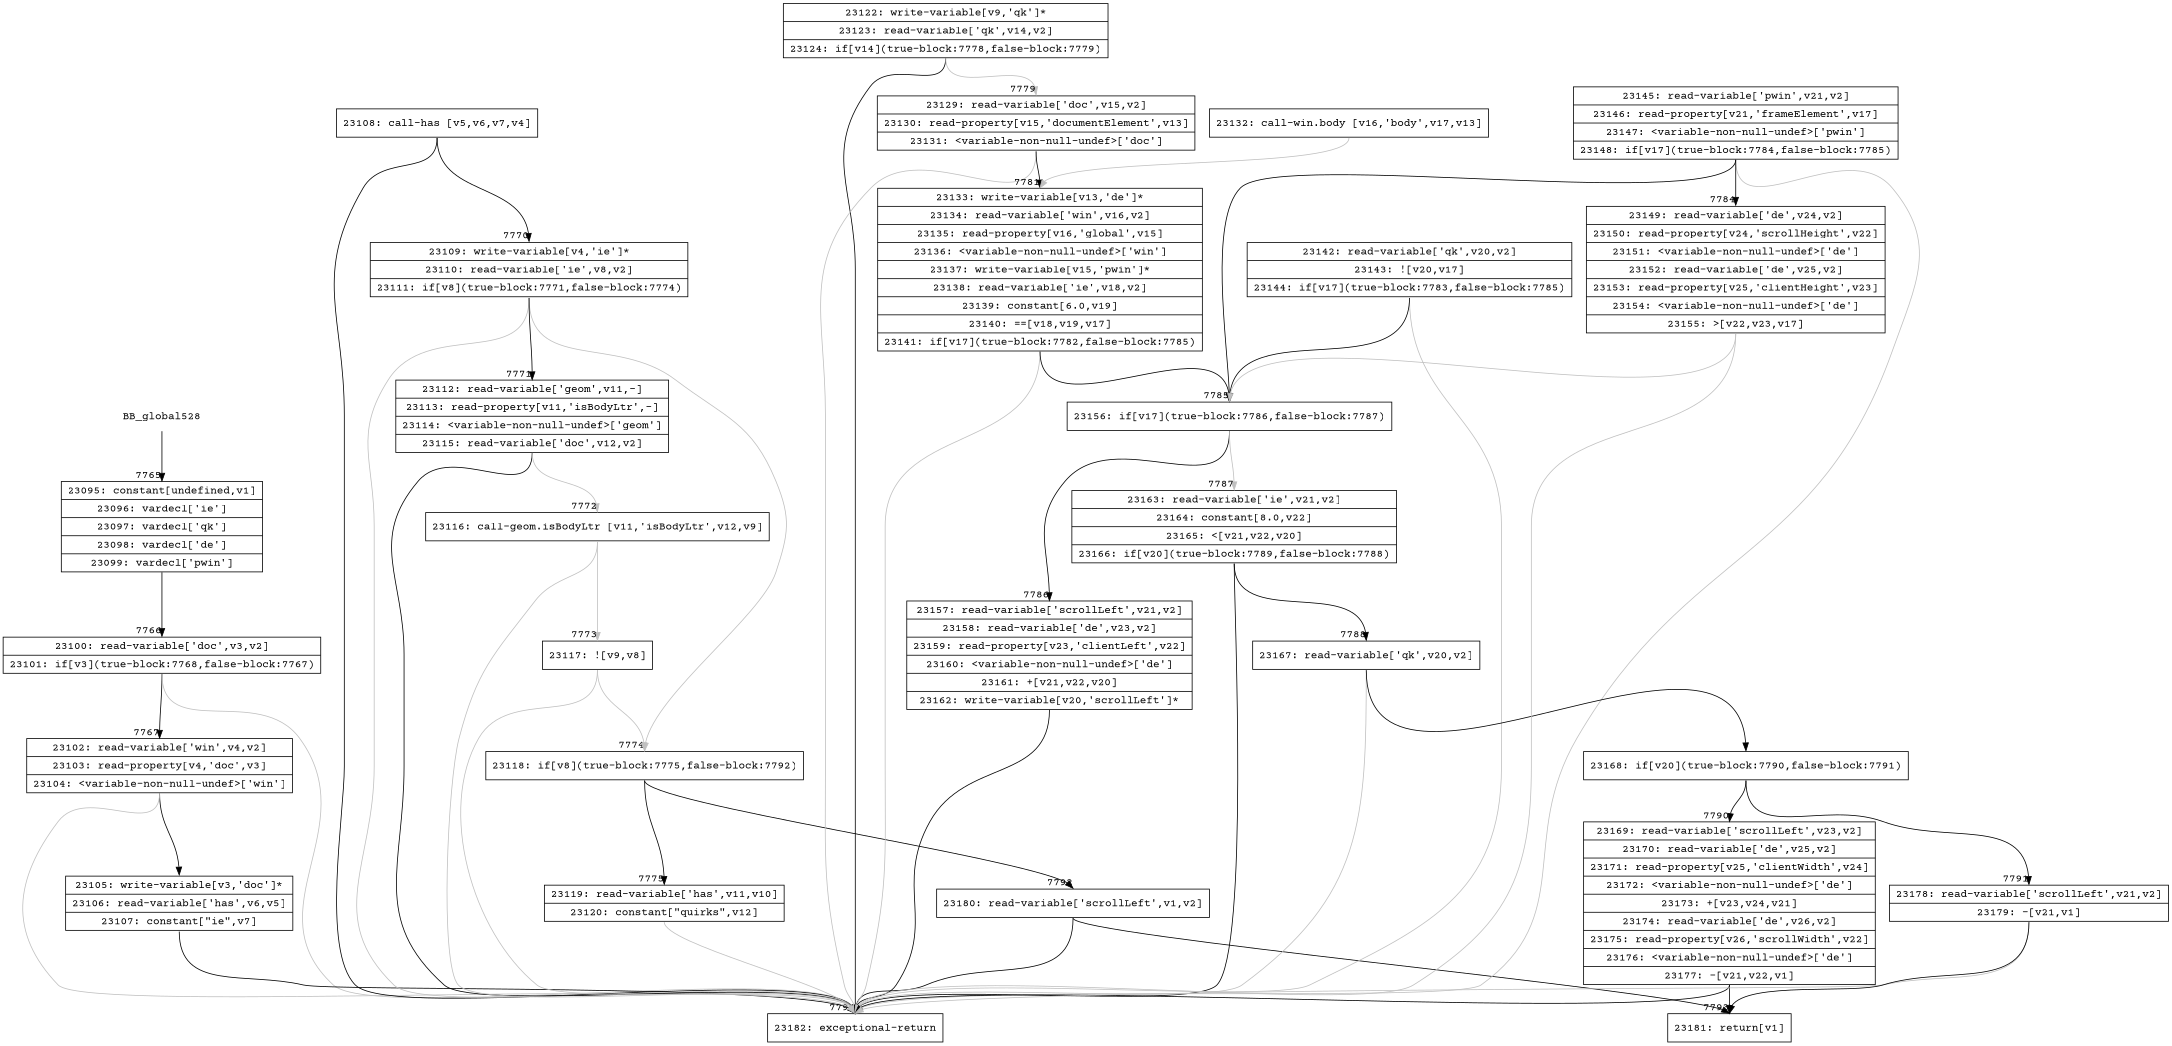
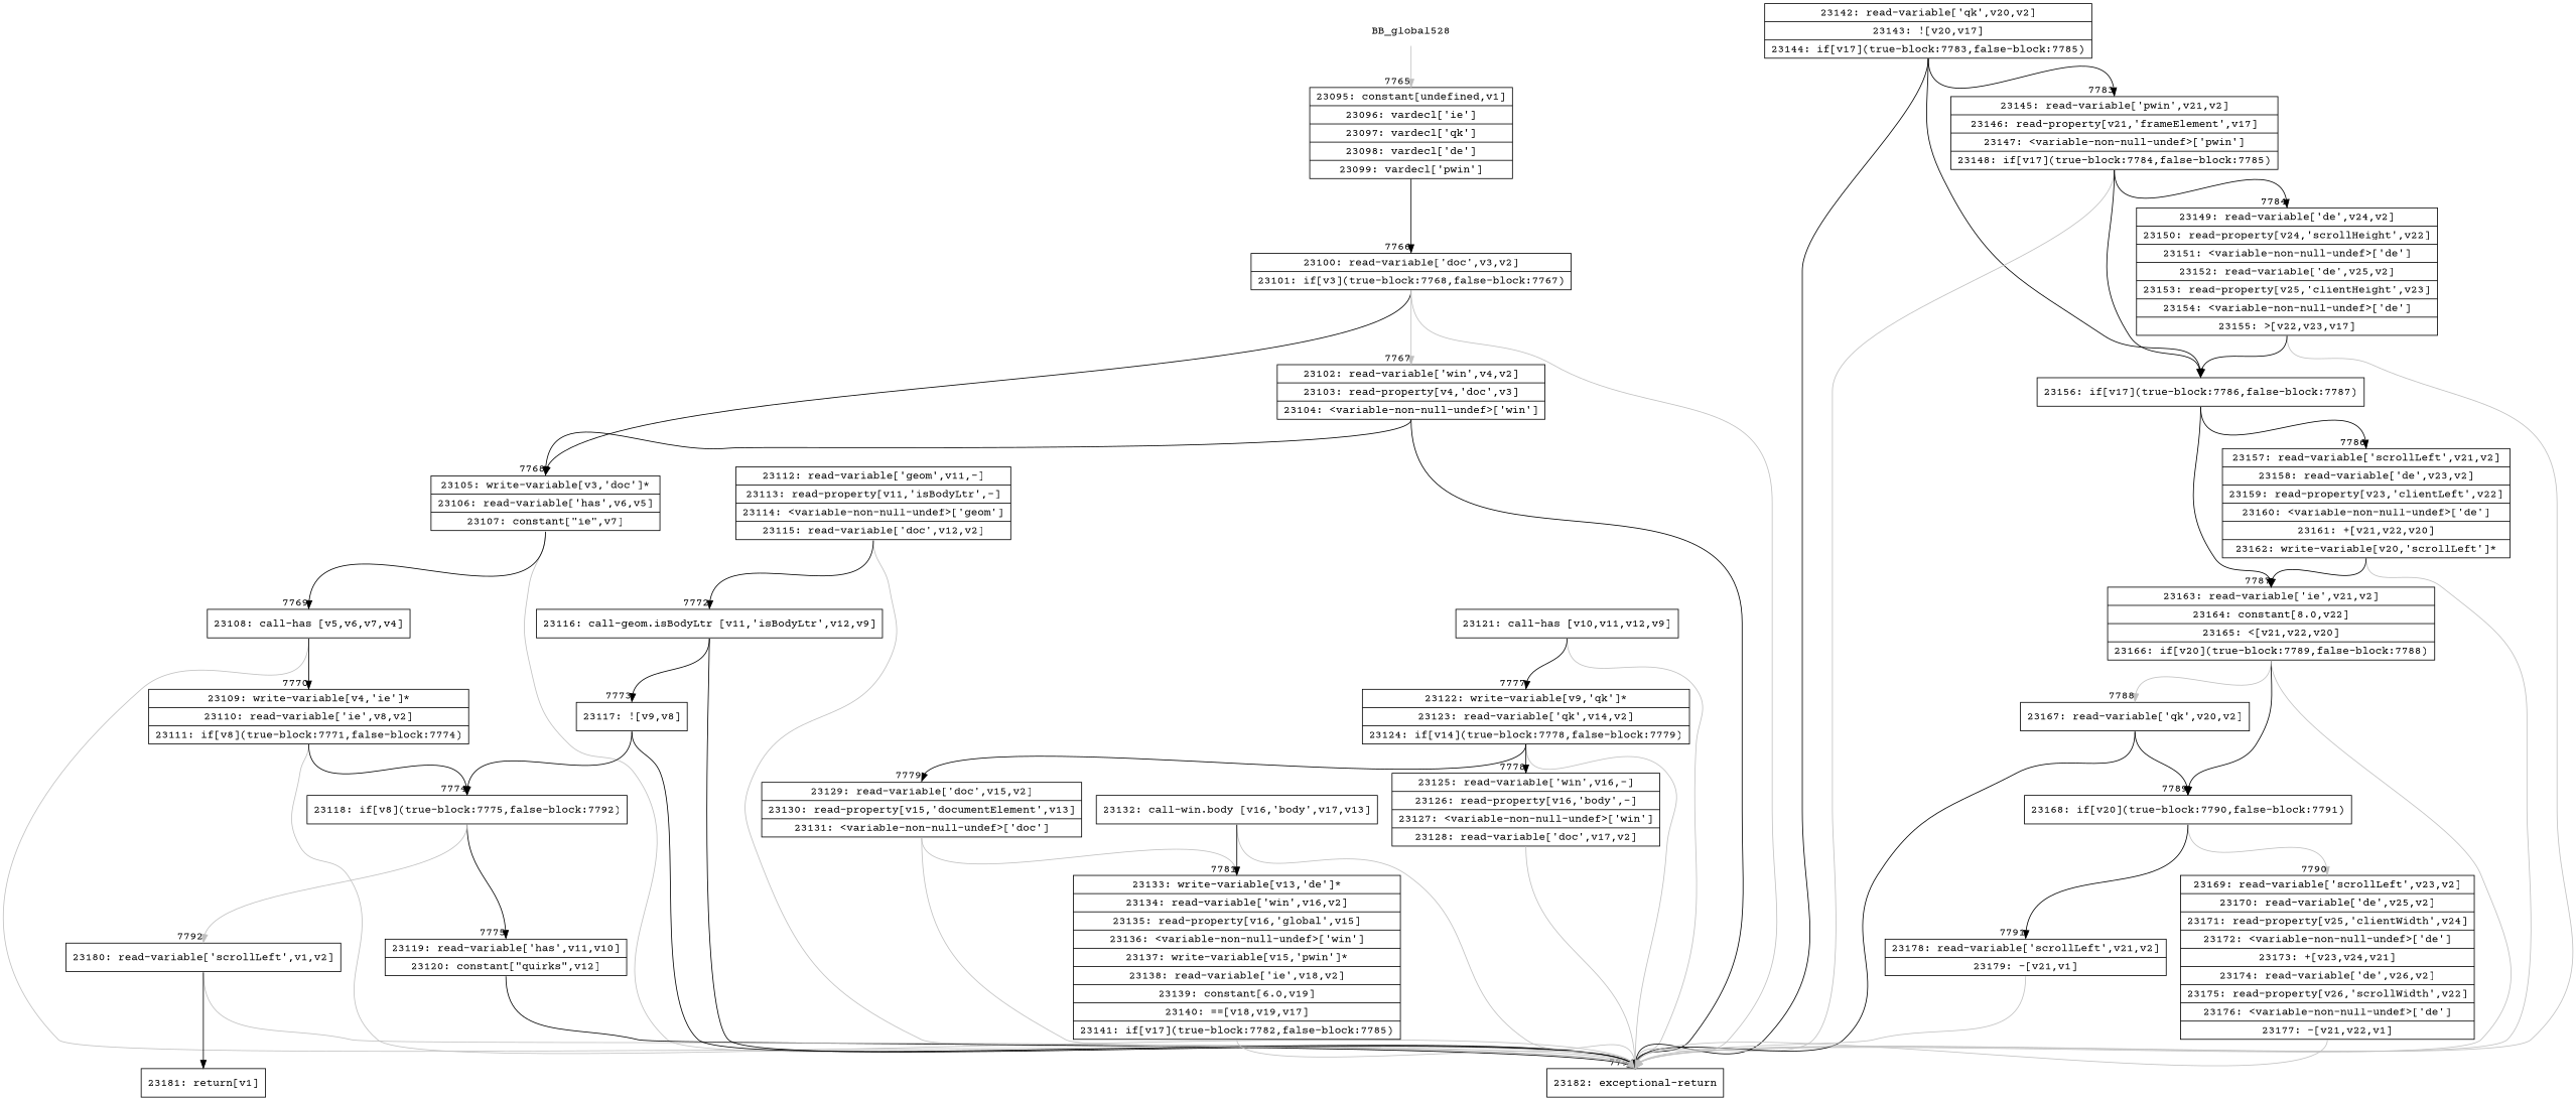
  digraph {
    fontname="Courier Prime"
    rankdir=TD
    node [fontname="Courier Prime" shape=record]
    edge [fontname="Courier Prime" headport=n tailport=s]
    n1 [label=BB_global528 shape=none]
    n2 [label="{23095: constant[undefined,v1]|23096: vardecl['ie']|23097: vardecl['qk']|23098: vardecl['de']|23099: vardecl['pwin']}"]
    n3 [label="{23100: read-variable['doc',v3,v2]|23101: if[v3](true-block:7768,false-block:7767)}"]
    n4 [label="{23105: write-variable[v3,'doc']*|23106: read-variable['has',v6,v5]|23107: constant[\"ie\",v7]}"]
    n5 [label="{23102: read-variable['win',v4,v2]|23103: read-property[v4,'doc',v3]|23104: \<variable-non-null-undef\>['win']}"]
    n6 [label="{23182: exceptional-return}"]
    n7 [label="{23108: call-has [v5,v6,v7,v4]}"]
    n8 [label="{23109: write-variable[v4,'ie']*|23110: read-variable['ie',v8,v2]|23111: if[v8](true-block:7771,false-block:7774)}"]
    n9 [label="{23118: if[v8](true-block:7775,false-block:7792)}"]
    n10 [label="{23112: read-variable['geom',v11,-]|23113: read-property[v11,'isBodyLtr',-]|23114: \<variable-non-null-undef\>['geom']|23115: read-variable['doc',v12,v2]}"]
    n11 [label="{23119: read-variable['has',v11,v10]|23120: constant[\"quirks\",v12]}"]
    n12 [label="{23180: read-variable['scrollLeft',v1,v2]}"]
    n13 [label="{23116: call-geom.isBodyLtr [v11,'isBodyLtr',v12,v9]}"]
    n14 [label="{23181: return[v1]}"]
    n15 [label="{23117: ![v9,v8]}"]
+   n16 [label="{23121: call-has [v10,v11,v12,v9]}"]
    n17 [label="{23122: write-variable[v9,'qk']*|23123: read-variable['qk',v14,v2]|23124: if[v14](true-block:7778,false-block:7779)}"]
+   n18 [label="{23125: read-variable['win',v16,-]|23126: read-property[v16,'body',-]|23127: \<variable-non-null-undef\>['win']|23128: read-variable['doc',v17,v2]}"]
    n19 [label="{23129: read-variable['doc',v15,v2]|23130: read-property[v15,'documentElement',v13]|23131: \<variable-non-null-undef\>['doc']}"]
    n20 [label="{23133: write-variable[v13,'de']*|23134: read-variable['win',v16,v2]|23135: read-property[v16,'global',v15]|23136: \<variable-non-null-undef\>['win']|23137: write-variable[v15,'pwin']*|23138: read-variable['ie',v18,v2]|23139: constant[6.0,v19]|23140: ==[v18,v19,v17]|23141: if[v17](true-block:7782,false-block:7785)}"]
    n21 [label="{23132: call-win.body [v16,'body',v17,v13]}"]
    n22 [label="{23156: if[v17](true-block:7786,false-block:7787)}"]
    n23 [label="{23157: read-variable['scrollLeft',v21,v2]|23158: read-variable['de',v23,v2]|23159: read-property[v23,'clientLeft',v22]|23160: \<variable-non-null-undef\>['de']|23161: +[v21,v22,v20]|23162: write-variable[v20,'scrollLeft']*}"]
    n24 [label="{23163: read-variable['ie',v21,v2]|23164: constant[8.0,v22]|23165: \<[v21,v22,v20]|23166: if[v20](true-block:7789,false-block:7788)}"]
    n25 [label="{23142: read-variable['qk',v20,v2]|23143: ![v20,v17]|23144: if[v17](true-block:7783,false-block:7785)}"]
    n26 [label="{23145: read-variable['pwin',v21,v2]|23146: read-property[v21,'frameElement',v17]|23147: \<variable-non-null-undef\>['pwin']|23148: if[v17](true-block:7784,false-block:7785)}"]
    n27 [label="{23168: if[v20](true-block:7790,false-block:7791)}"]
    n28 [label="{23167: read-variable['qk',v20,v2]}"]
    n29 [label="{23149: read-variable['de',v24,v2]|23150: read-property[v24,'scrollHeight',v22]|23151: \<variable-non-null-undef\>['de']|23152: read-variable['de',v25,v2]|23153: read-property[v25,'clientHeight',v23]|23154: \<variable-non-null-undef\>['de']|23155: \>[v22,v23,v17]}"]
    n30 [label="{23169: read-variable['scrollLeft',v23,v2]|23170: read-variable['de',v25,v2]|23171: read-property[v25,'clientWidth',v24]|23172: \<variable-non-null-undef\>['de']|23173: +[v23,v24,v21]|23174: read-variable['de',v26,v2]|23175: read-property[v26,'scrollWidth',v22]|23176: \<variable-non-null-undef\>['de']|23177: -[v21,v22,v1]}"]
    n31 [label="{23178: read-variable['scrollLeft',v21,v2]|23179: -[v21,v1]}"]
-   n1 -> n2 [headlabel="    7765"]
+   n1 -> n2 [headlabel="    7765" color=gray]
    n2 -> n3 [headlabel="      7766"]
-   n3 -> n5 [headlabel="      7767"]
+   n3 -> n4 [headlabel="      7768"]
+   n3 -> n5 [headlabel="      7767" color=gray]
    n3 -> n6 [color=gray headlabel="      7794"]
-   n4 -> n6 [color=black]
+   n4 -> n6 [color=gray]
+   n4 -> n7 [headlabel="      7769"]
    n5 -> n4
-   n5 -> n6 [color=gray]
-   n7 -> n6 [color=black]
+   n5 -> n6 [color=black]
+   n7 -> n6 [color=gray]
    n7 -> n8 [headlabel="      7770"]
    n8 -> n6 [color=gray]
-   n8 -> n9 [headlabel="      7774" color=gray]
-   n8 -> n10 [headlabel="      7771"]
+   n8 -> n9 [headlabel="      7774"]
    n9 -> n11 [headlabel="      7775"]
-   n9 -> n12 [headlabel="      7792"]
-   n10 -> n6 [color=black]
-   n10 -> n13 [headlabel="      7772" color=gray]
-   n11 -> n6 [color=gray]
-   n12 -> n6 [color=black]
+   n9 -> n12 [headlabel="      7792" color=gray]
+   n10 -> n6 [color=gray]
+   n10 -> n13 [headlabel="      7772"]
+   n11 -> n6 [color=black]
+   n12 -> n6 [color=gray]
    n12 -> n14
-   n13 -> n6 [color=gray]
-   n13 -> n15 [headlabel="      7773" color=gray]
-   n15 -> n6 [color=gray]
-   n15 -> n9 [color=gray]
-   n17 -> n6 [color=black]
-   n17 -> n19 [headlabel="      7779" color=gray]
+   n13 -> n6 [color=black]
+   n13 -> n15 [headlabel="      7773"]
+   n15 -> n6 [color=black]
+   n15 -> n9
+   n16 -> n6 [color=gray]
+   n16 -> n17 [headlabel="      7777"]
+   n17 -> n6 [color=gray]
+   n17 -> n18 [headlabel="      7778"]
+   n17 -> n19 [headlabel="      7779"]
+   n18 -> n6 [color=gray]
    n19 -> n6 [color=gray]
-   n19 -> n20 [headlabel="      7781"]
+   n19 -> n20 [headlabel="      7781" color=gray]
    n20 -> n6 [color=gray]
-   n20 -> n22 [headlabel="      7785"]
-   n21 -> n20 [color=gray]
+   n21 -> n6 [color=gray]
+   n21 -> n20
    n22 -> n23 [headlabel="      7786"]
-   n22 -> n24 [headlabel="      7787" color=gray]
-   n23 -> n6 [color=black]
-   n24 -> n6 [color=black]
-   n24 -> n28 [headlabel="      7788"]
-   n25 -> n6 [color=gray]
+   n22 -> n24 [headlabel="      7787"]
+   n23 -> n6 [color=gray]
+   n23 -> n24
+   n24 -> n6 [color=gray]
+   n24 -> n27 [headlabel="      7789"]
+   n24 -> n28 [headlabel="      7788" color=gray]
+   n25 -> n6 [color=black]
    n25 -> n22
+   n25 -> n26 [headlabel="      7783"]
    n26 -> n6 [color=gray]
    n26 -> n22
    n26 -> n29 [headlabel="      7784"]
-   n27 -> n30 [headlabel="      7790"]
+   n27 -> n30 [headlabel="      7790" color=gray]
    n27 -> n31 [headlabel="      7791"]
-   n28 -> n6 [color=gray]
+   n28 -> n6 [color=black]
    n28 -> n27
    n29 -> n6 [color=gray]
-   n29 -> n22 [color=gray]
-   n30 -> n6 [color=black]
-   n30 -> n14 [headlabel="      7793"]
+   n29 -> n22
+   n30 -> n6 [color=gray]
    n31 -> n6 [color=gray]
-   n31 -> n14
  }
